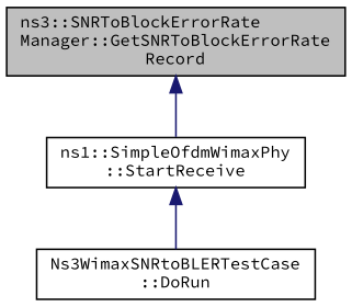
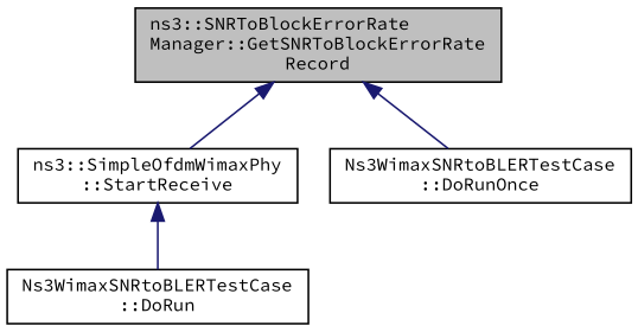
  digraph {
    fontname="Source Code Pro"
    rankdir=TB
    node [color=black fillcolor=white fontname="Source Code Pro" fontsize=10 shape=record style=filled]
    edge [color=midnightblue dir=back fontname="Source Code Pro" fontsize=10 labelfontname=Helvetica labelfontsize=10 style=solid]
    n1 [fillcolor=grey75 fontcolor=black height=0.2 label="ns3::SNRToBlockErrorRate\lManager::GetSNRToBlockErrorRate\lRecord" width=0.4]
-   n2 [height=0.2 label="ns1::SimpleOfdmWimaxPhy\l::StartReceive" width=0.4]
+   n2 [height=0.2 label="ns3::SimpleOfdmWimaxPhy\l::StartReceive" width=0.4]
+   n3 [height=0.2 label="Ns3WimaxSNRtoBLERTestCase\l::DoRunOnce" width=0.4]
    n4 [height=0.2 label="Ns3WimaxSNRtoBLERTestCase\l::DoRun" width=0.4]
    n1 -> n2
+   n1 -> n3
    n2 -> n4
  }
